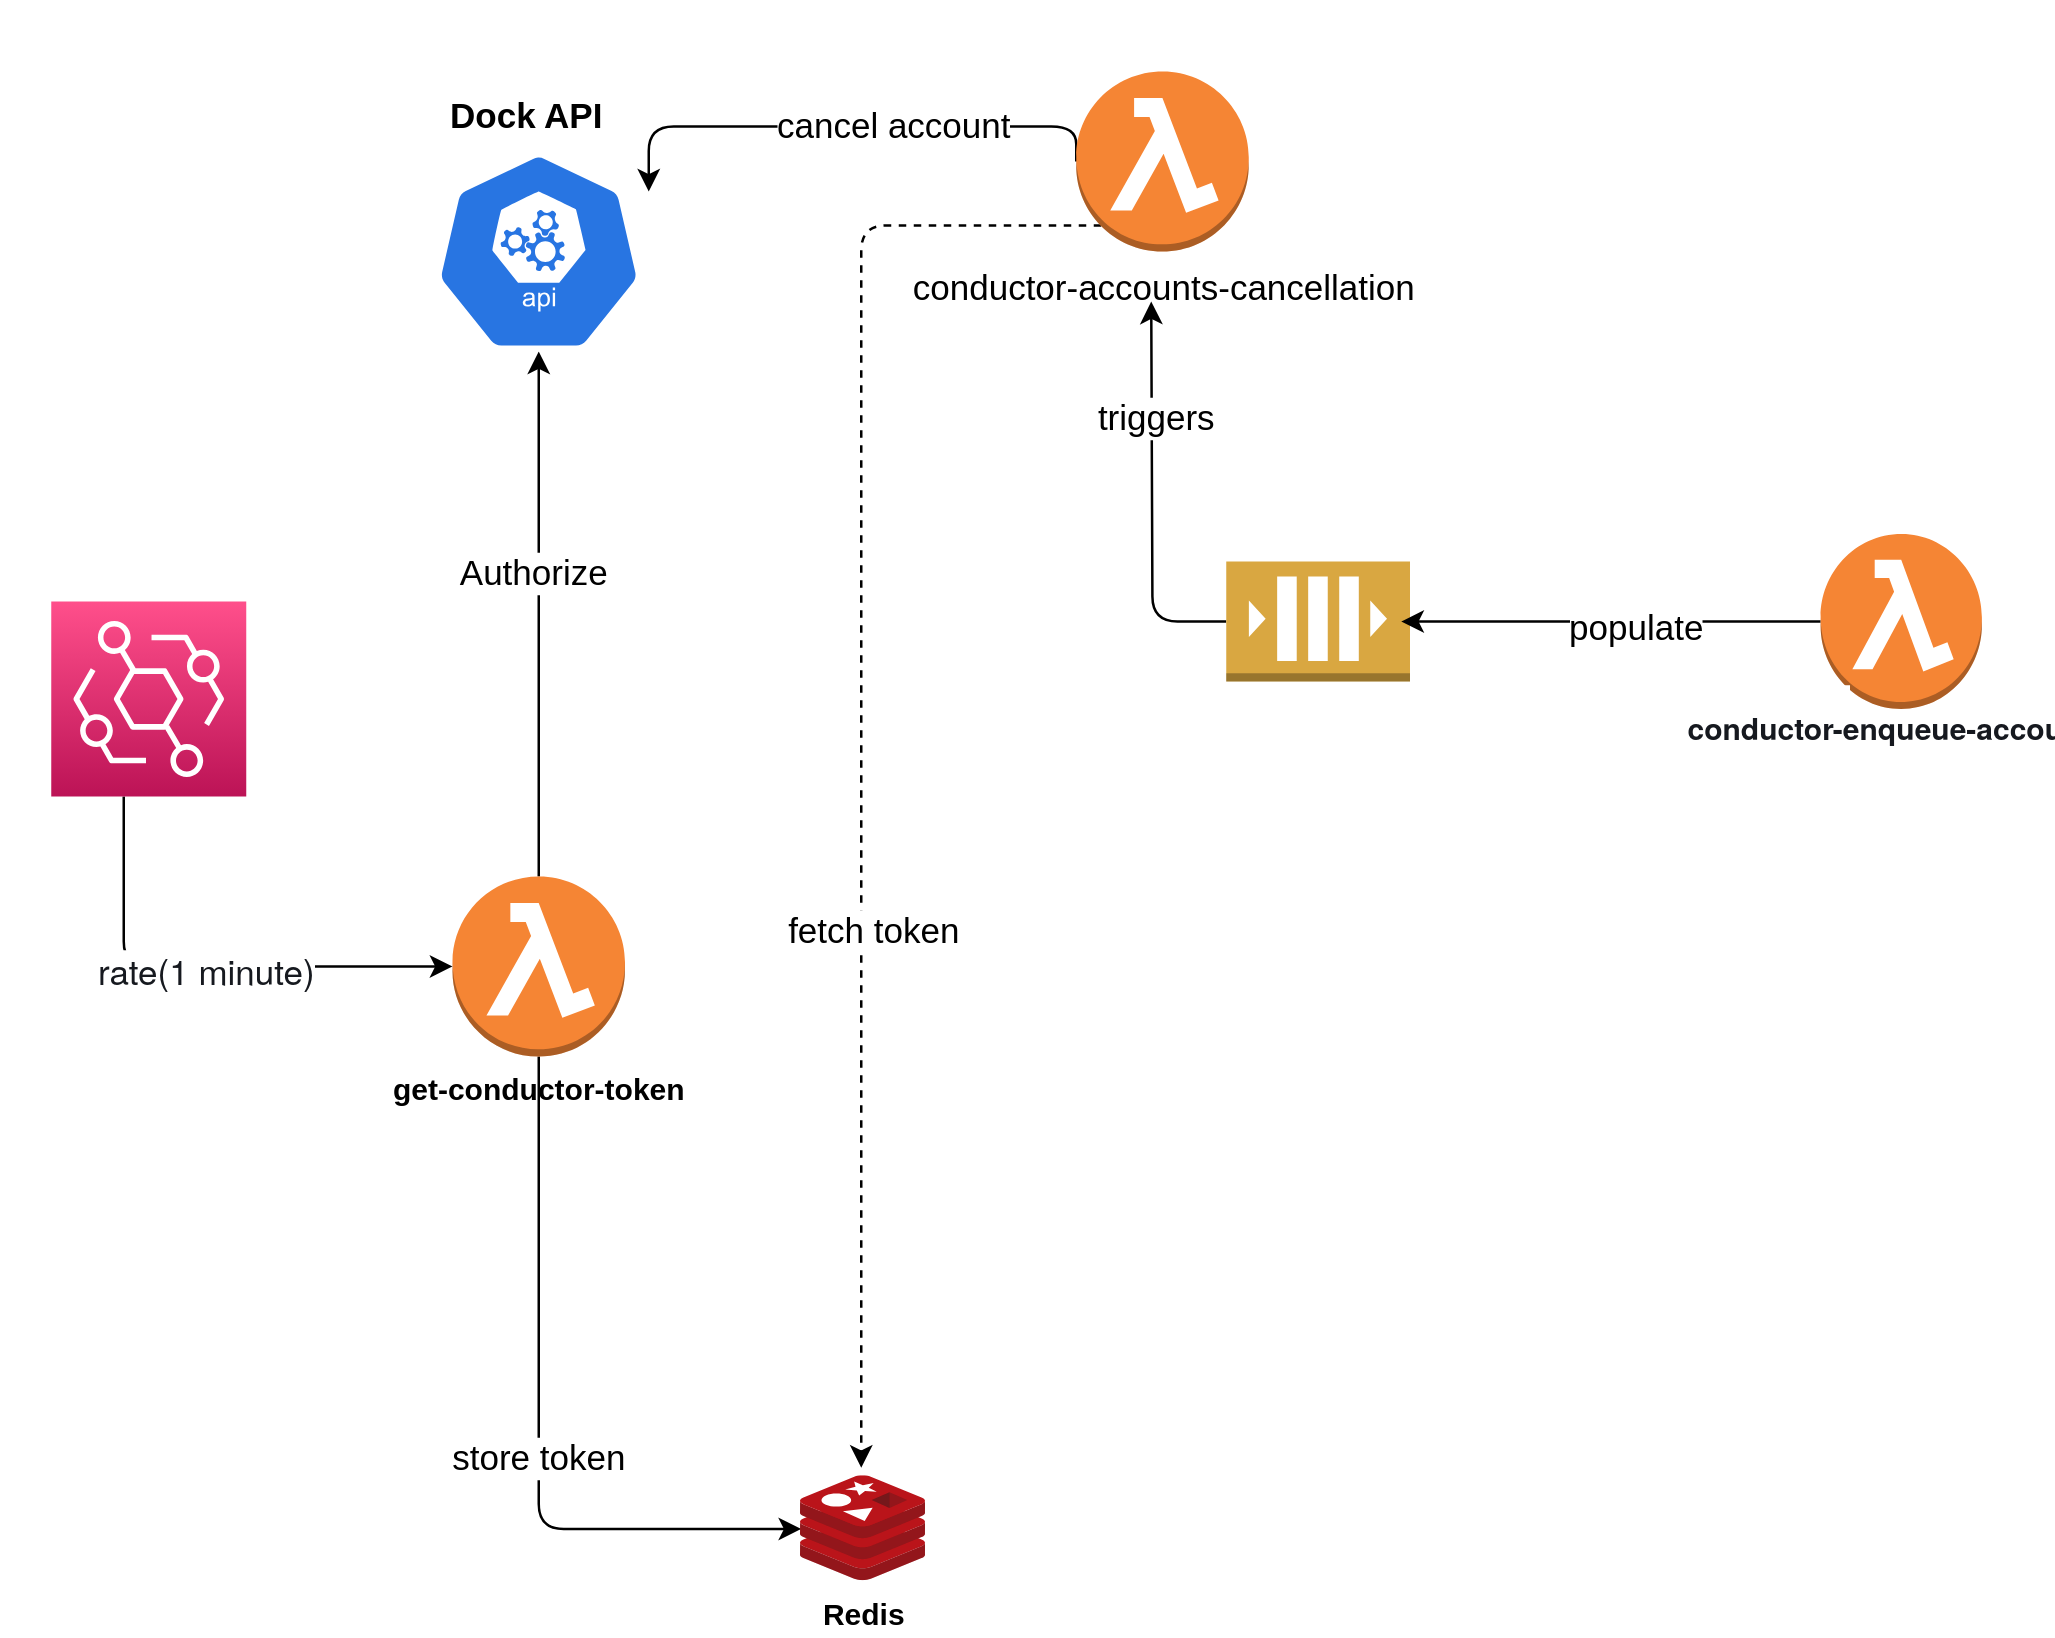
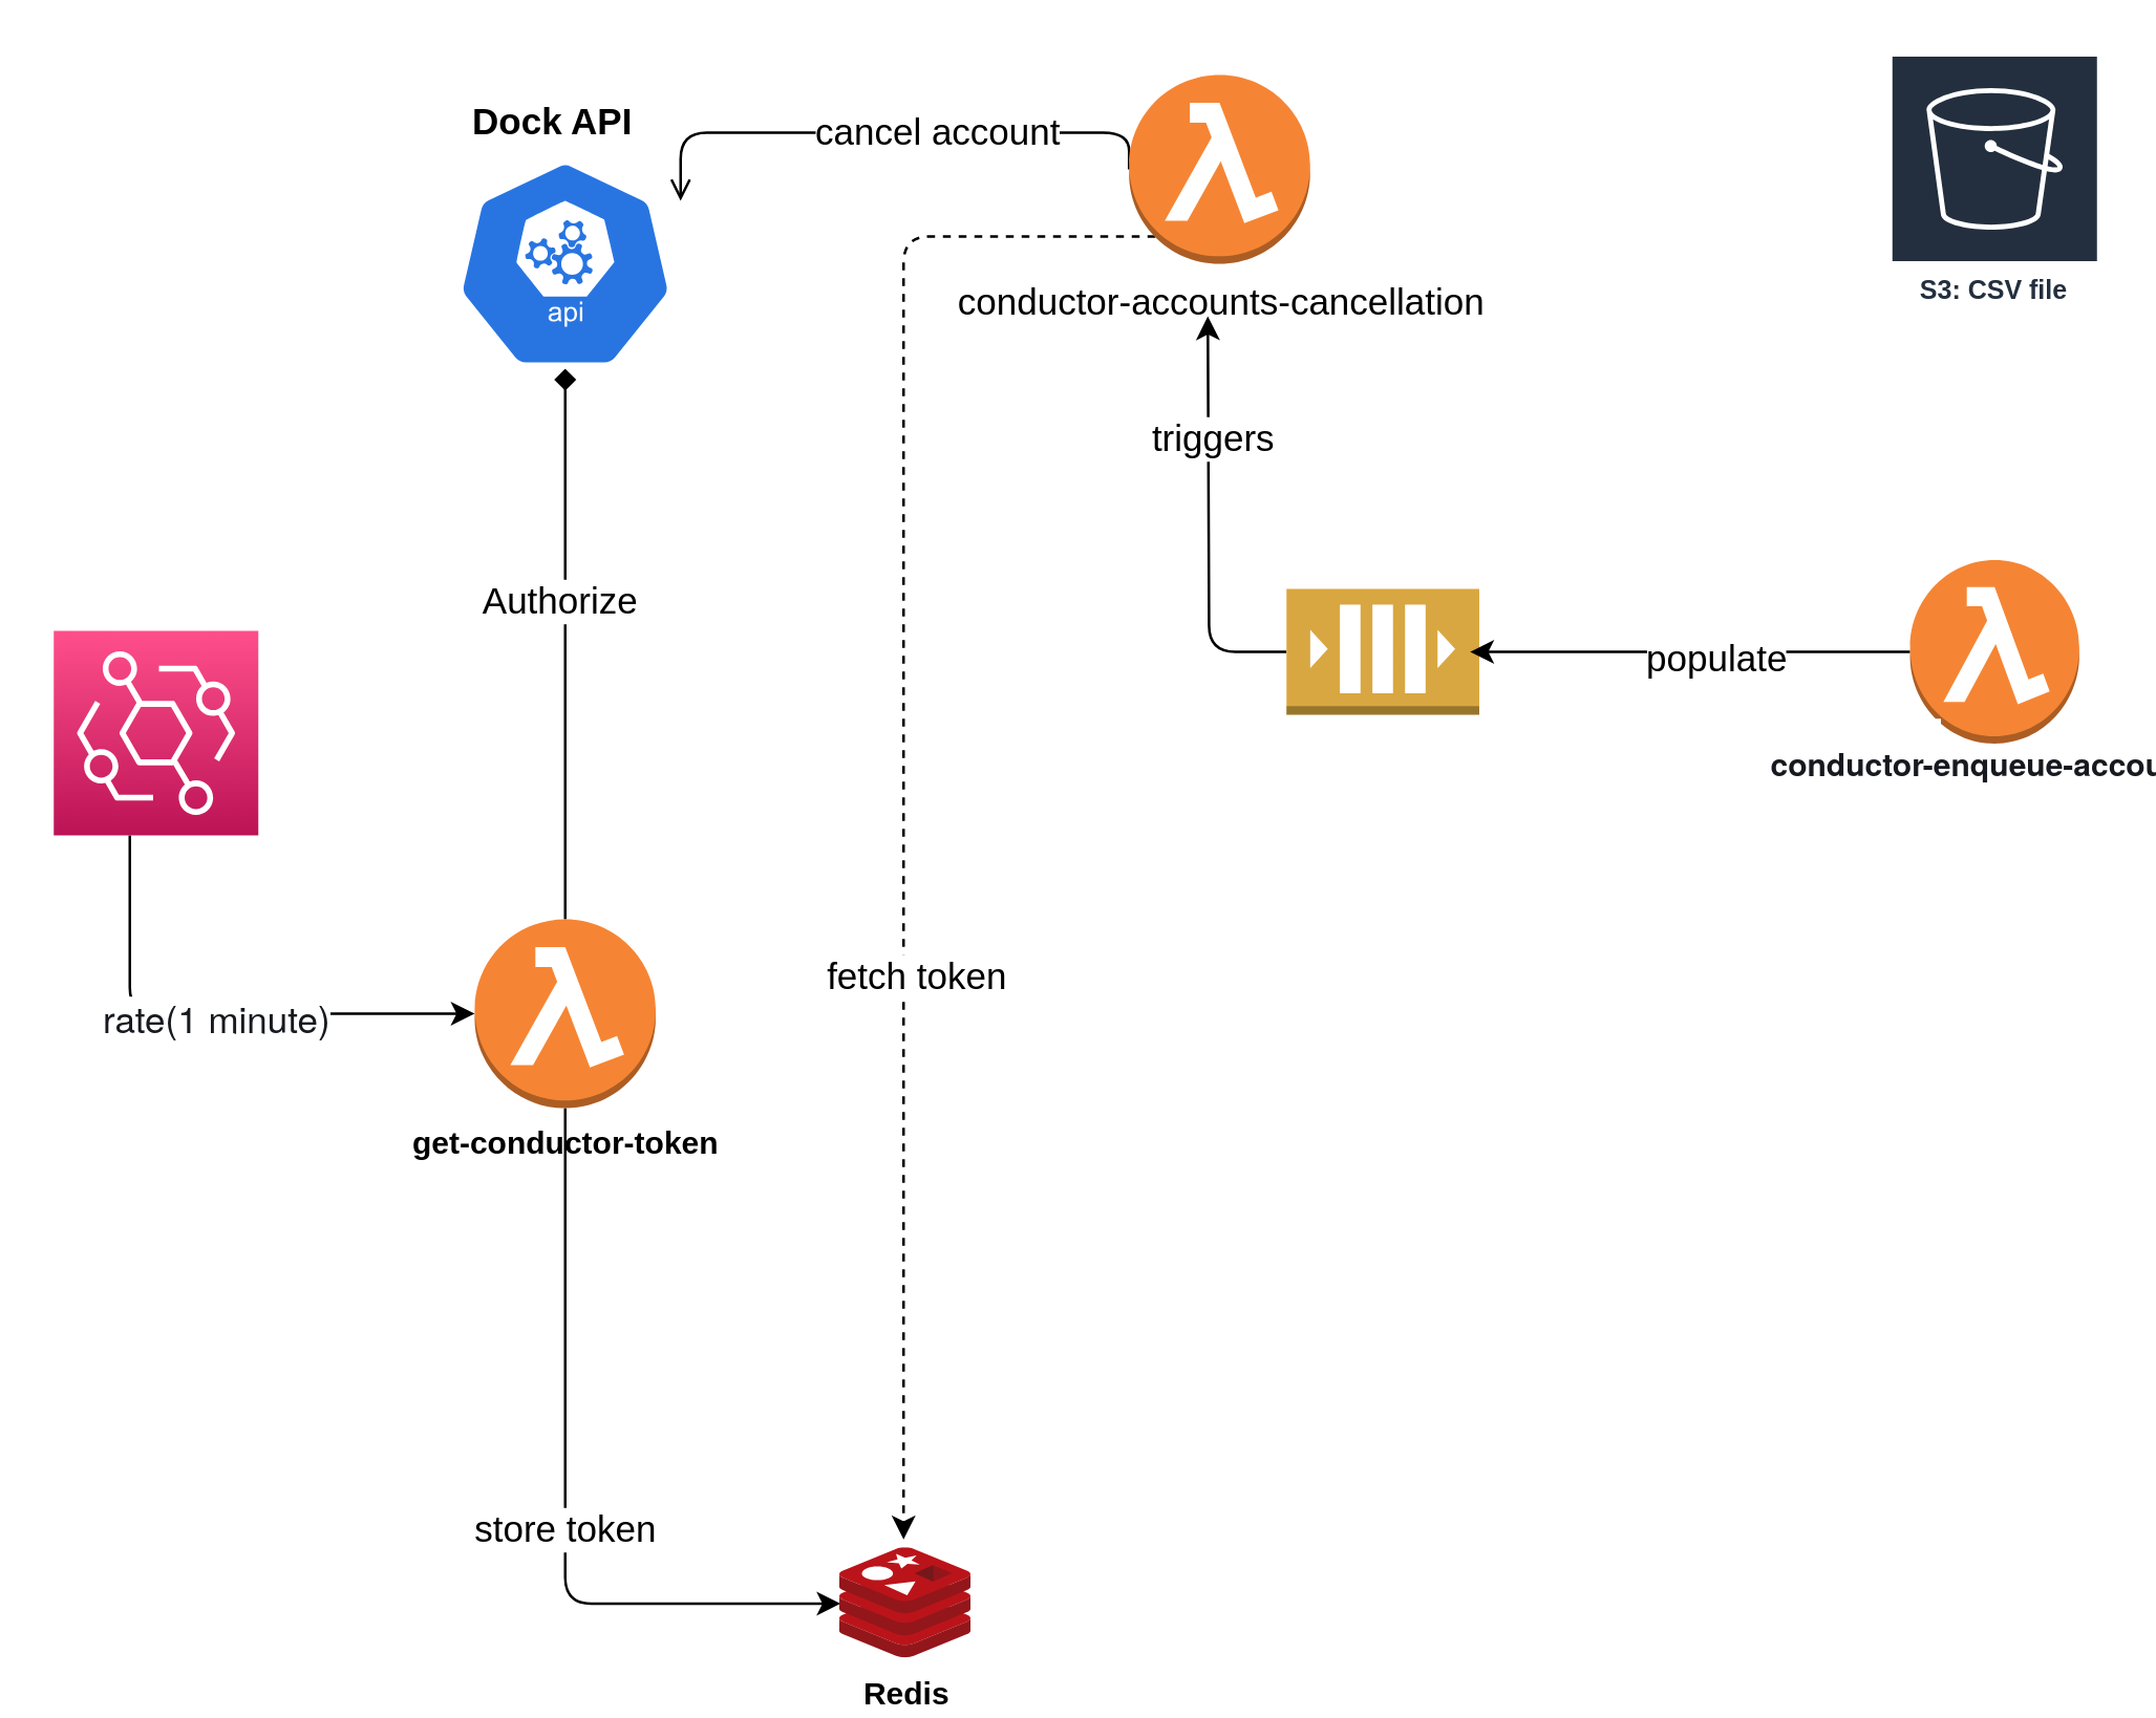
  <mxCell id="0" />
  <mxCell id="1" parent="0" />
- <mxCell id="2" style="edgeStyle=orthogonalEdgeStyle;rounded=1;orthogonalLoop=1;jettySize=auto;html=1;entryX=0.5;entryY=1;entryDx=0;entryDy=0;entryPerimeter=0;fontSize=14;endArrow=classic;endFill=1;" edge="1" parent="1" source="6" target="10"><mxGeometry relative="1" as="geometry" /></mxCell>
+ <mxCell id="2" style="edgeStyle=orthogonalEdgeStyle;rounded=1;orthogonalLoop=1;jettySize=auto;html=1;entryX=0.5;entryY=1;entryDx=0;entryDy=0;entryPerimeter=0;fontSize=14;endArrow=diamond;endFill=1;" edge="1" parent="1" source="6" target="10"><mxGeometry relative="1" as="geometry" /></mxCell>
  <mxCell id="3" value="Authorize" style="edgeLabel;html=1;align=center;verticalAlign=middle;resizable=0;points=[];fontSize=14;" vertex="1" connectable="0" parent="2"><mxGeometry x="0.172" y="3" relative="1" as="geometry"><mxPoint y="1" as="offset" /></mxGeometry></mxCell>
  <mxCell id="4" style="edgeStyle=orthogonalEdgeStyle;rounded=1;orthogonalLoop=1;jettySize=auto;html=1;fontSize=14;endArrow=classic;endFill=1;" edge="1" parent="1" source="6" target="11"><mxGeometry relative="1" as="geometry"><Array as="points"><mxPoint x="215" y="611" /></Array></mxGeometry></mxCell>
  <mxCell id="5" value="store token" style="edgeLabel;html=1;align=center;verticalAlign=middle;resizable=0;points=[];fontSize=14;" vertex="1" connectable="0" parent="4"><mxGeometry x="0.088" y="-1" relative="1" as="geometry"><mxPoint as="offset" /></mxGeometry></mxCell>
  <mxCell id="6" value="&lt;b&gt;get-conductor-token&lt;/b&gt;" style="outlineConnect=0;dashed=0;verticalLabelPosition=bottom;verticalAlign=top;align=center;html=1;shape=mxgraph.aws3.lambda_function;fillColor=#F58534;gradientColor=none;" vertex="1" parent="1"><mxGeometry x="180.5" y="350" width="69" height="72" as="geometry" /></mxCell>
  <mxCell id="7" style="edgeStyle=orthogonalEdgeStyle;orthogonalLoop=1;jettySize=auto;html=1;rounded=1;endArrow=classic;endFill=1;" edge="1" parent="1" source="9" target="6"><mxGeometry relative="1" as="geometry"><Array as="points"><mxPoint x="49" y="386" /></Array></mxGeometry></mxCell>
  <mxCell id="8" value="&lt;span style=&quot;box-sizing: border-box ; color: rgb(22 , 25 , 31) ; font-family: &amp;#34;amazon ember&amp;#34; , &amp;#34;helvetica neue&amp;#34; , &amp;#34;roboto&amp;#34; , &amp;#34;arial&amp;#34; , sans-serif ; text-align: left&quot;&gt;rate(1 minute)&lt;/span&gt;" style="edgeLabel;html=1;align=center;verticalAlign=middle;resizable=0;points=[];fontSize=14;" vertex="1" connectable="0" parent="7"><mxGeometry x="0.003" relative="1" as="geometry"><mxPoint y="1" as="offset" /></mxGeometry></mxCell>
  <mxCell id="9" value="" style="sketch=0;points=[[0,0,0],[0.25,0,0],[0.5,0,0],[0.75,0,0],[1,0,0],[0,1,0],[0.25,1,0],[0.5,1,0],[0.75,1,0],[1,1,0],[0,0.25,0],[0,0.5,0],[0,0.75,0],[1,0.25,0],[1,0.5,0],[1,0.75,0]];outlineConnect=0;fontColor=#232F3E;gradientColor=#FF4F8B;gradientDirection=north;fillColor=#BC1356;strokeColor=#ffffff;dashed=0;verticalLabelPosition=bottom;verticalAlign=top;align=center;html=1;fontSize=12;fontStyle=0;aspect=fixed;shape=mxgraph.aws4.resourceIcon;resIcon=mxgraph.aws4.eventbridge;movableLabel=1;" vertex="1" parent="1"><mxGeometry x="20" y="240" width="78" height="78" as="geometry"><mxPoint y="-129" as="offset" /></mxGeometry></mxCell>
  <mxCell id="10" value="&lt;b&gt;&lt;font style=&quot;font-size: 14px&quot;&gt;Dock API&lt;/font&gt;&lt;/b&gt;" style="sketch=0;html=1;dashed=0;whitespace=wrap;fillColor=#2875E2;strokeColor=#ffffff;points=[[0.005,0.63,0],[0.1,0.2,0],[0.9,0.2,0],[0.5,0,0],[0.995,0.63,0],[0.72,0.99,0],[0.5,1,0],[0.28,0.99,0]];shape=mxgraph.kubernetes.icon;prIcon=api;metaEdit=0;movableLabel=1;" vertex="1" parent="1"><mxGeometry x="160" y="60" width="110" height="80" as="geometry"><mxPoint x="-5" y="-54" as="offset" /></mxGeometry></mxCell>
  <mxCell id="11" value="&lt;b&gt;Redis&lt;/b&gt;" style="sketch=0;aspect=fixed;html=1;points=[];align=center;image;fontSize=12;image=img/lib/mscae/Cache_Redis_Product.svg;" vertex="1" parent="1"><mxGeometry x="320" y="590" width="50" height="42" as="geometry" /></mxCell>
  <mxCell id="12" style="edgeStyle=orthogonalEdgeStyle;rounded=1;orthogonalLoop=1;jettySize=auto;html=1;fontSize=14;endArrow=classic;endFill=1;entryX=0.48;entryY=-0.083;entryDx=0;entryDy=0;entryPerimeter=0;exitX=0.145;exitY=0.855;exitDx=0;exitDy=0;exitPerimeter=0;dashed=1;" edge="1" parent="1" source="16" target="11"><mxGeometry relative="1" as="geometry"><mxPoint x="360" y="590" as="targetPoint" /><Array as="points"><mxPoint x="344" y="90" /></Array></mxGeometry></mxCell>
  <mxCell id="13" value="fetch token" style="edgeLabel;html=1;align=center;verticalAlign=middle;resizable=0;points=[];fontSize=14;" vertex="1" connectable="0" parent="12"><mxGeometry x="0.27" y="4" relative="1" as="geometry"><mxPoint y="1" as="offset" /></mxGeometry></mxCell>
- <mxCell id="14" style="edgeStyle=orthogonalEdgeStyle;orthogonalLoop=1;jettySize=auto;html=1;entryX=0.9;entryY=0.2;entryDx=0;entryDy=0;entryPerimeter=0;fontSize=14;endArrow=classic;endFill=1;strokeColor=default;exitX=0;exitY=0.5;exitDx=0;exitDy=0;exitPerimeter=0;rounded=1;" edge="1" parent="1" source="16" target="10"><mxGeometry relative="1" as="geometry"><mxPoint x="430" y="30" as="sourcePoint" /><Array as="points"><mxPoint x="430" y="50" /><mxPoint x="259" y="50" /></Array></mxGeometry></mxCell>
+ <mxCell id="14" style="edgeStyle=orthogonalEdgeStyle;orthogonalLoop=1;jettySize=auto;html=1;entryX=0.9;entryY=0.2;entryDx=0;entryDy=0;entryPerimeter=0;fontSize=14;endArrow=open;endFill=1;strokeColor=default;exitX=0;exitY=0.5;exitDx=0;exitDy=0;exitPerimeter=0;rounded=1;" edge="1" parent="1" source="16" target="10"><mxGeometry relative="1" as="geometry"><mxPoint x="430" y="30" as="sourcePoint" /><Array as="points"><mxPoint x="430" y="50" /><mxPoint x="259" y="50" /></Array></mxGeometry></mxCell>
  <mxCell id="15" value="cancel account" style="edgeLabel;html=1;align=center;verticalAlign=middle;resizable=0;points=[];fontSize=14;" vertex="1" connectable="0" parent="14"><mxGeometry x="-0.167" y="-1" relative="1" as="geometry"><mxPoint as="offset" /></mxGeometry></mxCell>
  <mxCell id="16" value="conductor-accounts-cancellation" style="outlineConnect=0;dashed=0;verticalLabelPosition=bottom;verticalAlign=top;align=center;html=1;shape=mxgraph.aws3.lambda_function;fillColor=#F58534;gradientColor=none;fontSize=14;" vertex="1" parent="1"><mxGeometry x="430" y="28" width="69" height="72" as="geometry" /></mxCell>
  <mxCell id="17" style="edgeStyle=orthogonalEdgeStyle;rounded=1;orthogonalLoop=1;jettySize=auto;html=1;fontSize=12;endArrow=classic;endFill=1;" edge="1" parent="1" source="19"><mxGeometry relative="1" as="geometry"><mxPoint x="460" y="120" as="targetPoint" /></mxGeometry></mxCell>
  <mxCell id="18" value="triggers" style="edgeLabel;html=1;align=center;verticalAlign=middle;resizable=0;points=[];fontSize=14;" vertex="1" connectable="0" parent="17"><mxGeometry x="0.424" y="-1" relative="1" as="geometry"><mxPoint y="1" as="offset" /></mxGeometry></mxCell>
  <mxCell id="19" value="" style="outlineConnect=0;dashed=0;verticalLabelPosition=bottom;verticalAlign=top;align=center;html=1;shape=mxgraph.aws3.queue;fillColor=#D9A741;gradientColor=none;fontSize=14;" vertex="1" parent="1"><mxGeometry x="490" y="224" width="73.5" height="48" as="geometry" /></mxCell>
  <mxCell id="20" style="rounded=1;orthogonalLoop=1;jettySize=auto;html=1;fontSize=14;endArrow=classic;endFill=1;" edge="1" parent="1" source="22"><mxGeometry relative="1" as="geometry"><mxPoint x="560" y="248" as="targetPoint" /></mxGeometry></mxCell>
  <mxCell id="21" value="populate" style="edgeLabel;html=1;align=center;verticalAlign=middle;resizable=0;points=[];fontSize=14;" vertex="1" connectable="0" parent="20"><mxGeometry x="-0.112" y="2" relative="1" as="geometry"><mxPoint as="offset" /></mxGeometry></mxCell>
  <mxCell id="22" value="&lt;h3 class=&quot;awsui-util-pt-n&quot; style=&quot;font-family: &amp;#34;amazon ember&amp;#34; , &amp;#34;helvetica neue&amp;#34; , &amp;#34;roboto&amp;#34; , &amp;#34;arial&amp;#34; , sans-serif ; color: rgb(22 , 25 , 31) ; margin: 0px ; padding: 0px 0px 0.5rem ; line-height: 2rem ; box-sizing: border-box ; word-break: break-all ; overflow-wrap: break-word ; text-align: left ; background-color: rgb(255 , 255 , 255)&quot;&gt;&lt;font style=&quot;font-size: 12px&quot;&gt;conductor-enqueue-accounts-to-cancel&lt;/font&gt;&lt;/h3&gt;" style="outlineConnect=0;dashed=0;verticalLabelPosition=bottom;verticalAlign=top;align=center;html=1;shape=mxgraph.aws3.lambda_function;fillColor=#F58534;gradientColor=none;fontSize=14;movableLabel=1;labelPadding=3;allowArrows=0;metaEdit=1;overflow=block;" vertex="1" parent="1"><mxGeometry x="727.75" y="213" width="64.5" height="70" as="geometry"><mxPoint x="-52" y="-9" as="offset" /></mxGeometry></mxCell>
+ <mxCell id="23" value="S3: CSV file" style="sketch=0;outlineConnect=0;fontColor=#232F3E;gradientColor=none;strokeColor=#ffffff;fillColor=#232F3E;dashed=0;verticalLabelPosition=middle;verticalAlign=bottom;align=center;html=1;whiteSpace=wrap;fontSize=10;fontStyle=1;spacing=3;shape=mxgraph.aws4.productIcon;prIcon=mxgraph.aws4.s3;" vertex="1" parent="1"><mxGeometry x="720" y="20" width="80" height="100" as="geometry" /></mxCell>
